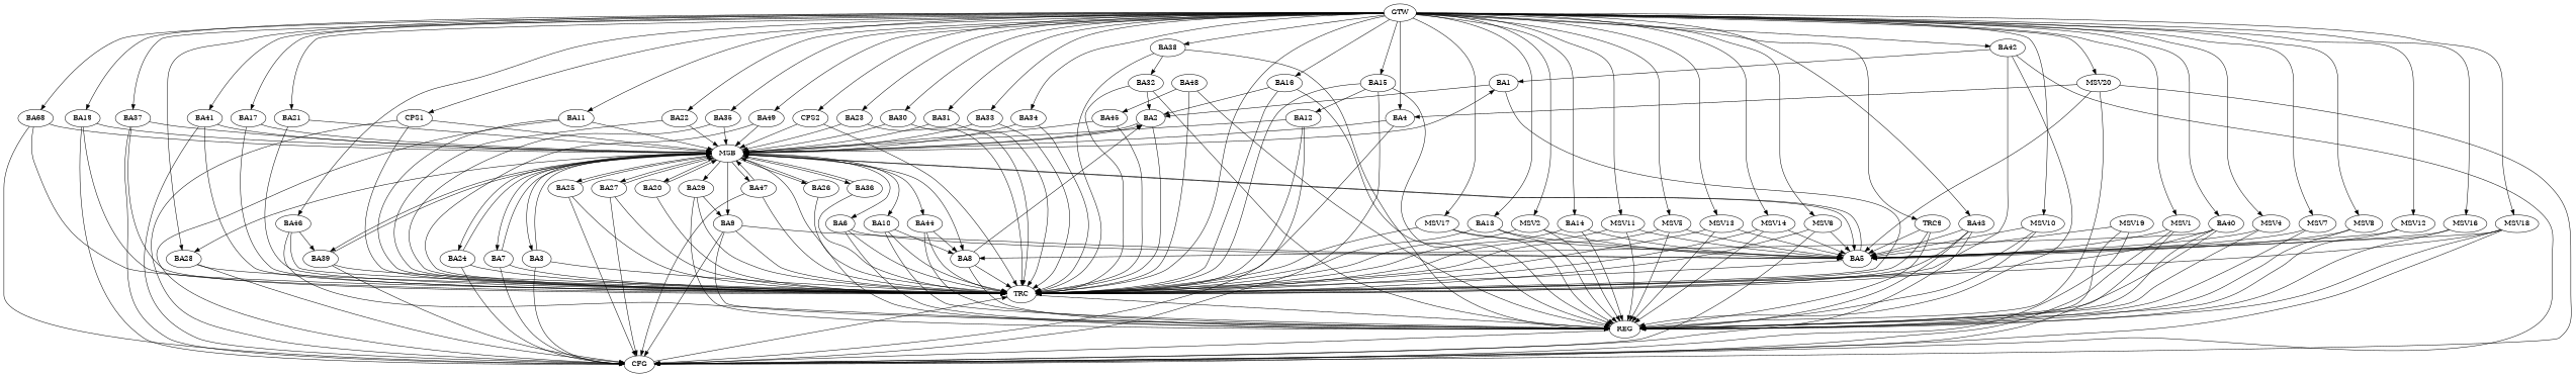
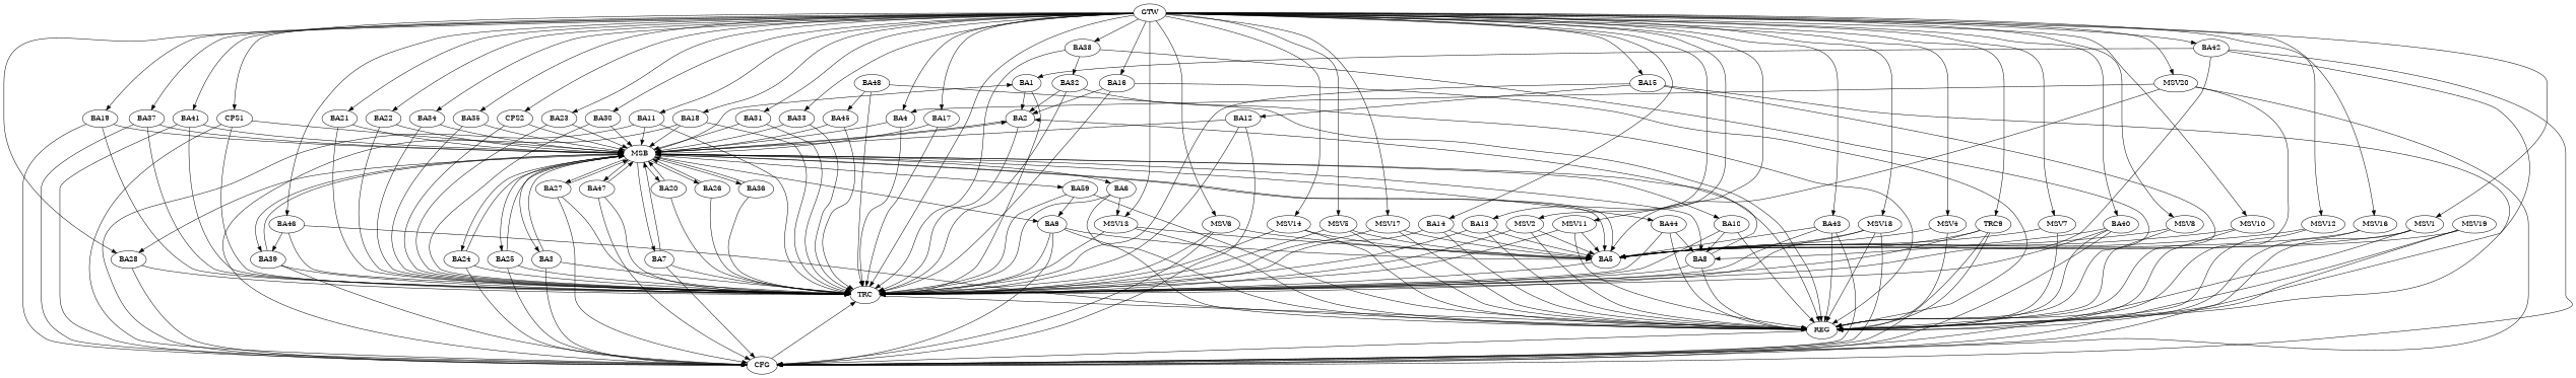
  strict digraph {
    n1 [label=BA1]
    n2 [label=BA2]
    n3 [label=TRC]
    n4 [label=MSB]
    n5 [label=REG]
    n6 [label=CFG]
    n7 [label=BA3]
    n8 [label=BA5]
    n9 [label=BA6]
    n10 [label=BA7]
    n11 [label=BA8]
    n12 [label=BA9]
    n13 [label=BA10]
    n14 [label=BA20]
    n15 [label=BA24]
    n16 [label=BA25]
    n17 [label=BA26]
    n18 [label=BA27]
    n19 [label=BA28]
-   n20 [label=BA29]
+   n20 [label=BA59]
    n21 [label=BA36]
    n22 [label=BA39]
    n23 [label=BA44]
    n24 [label=BA47]
    n25 [label=BA4]
    n26 [label=BA11]
    n27 [label=BA12]
    n28 [label=BA13]
    n29 [label=BA14]
    n30 [label=BA15]
    n31 [label=BA16]
    n32 [label=BA17]
-   n33 [label=BA68]
+   n33 [label=BA18]
    n34 [label=BA19]
    n35 [label=BA21]
    n36 [label=BA22]
    n37 [label=BA23]
    n38 [label=BA30]
    n39 [label=BA31]
    n40 [label=BA32]
    n41 [label=BA33]
    n42 [label=BA34]
    n43 [label=BA35]
    n44 [label=BA37]
    n45 [label=BA38]
    n46 [label=BA40]
    n47 [label=BA41]
    n48 [label=BA42]
    n49 [label=BA43]
    n50 [label=BA45]
    n51 [label=BA46]
    n52 [label=BA48]
-   n53 [label=BA49]
    n54 [label=CPS1]
    n55 [label=CPS2]
    n56 [label=GTW]
    n57 [label=MSV1]
    n58 [label=MSV2]
    n59 [label=MSV4]
    n60 [label=MSV5]
    n61 [label=MSV6]
    n62 [label=MSV7]
    n63 [label=MSV8]
    n64 [label=TRC9]
    n65 [label=MSV10]
    n66 [label=MSV11]
    n67 [label=MSV12]
    n68 [label=MSV13]
    n69 [label=MSV14]
    n70 [label=MSV16]
    n71 [label=MSV17]
    n72 [label=MSV18]
    n73 [label=MSV20]
    n74 [label=MSV19]
    n1 -> n2
    n1 -> n3
    n2 -> n3
    n2 -> n4
    n3 -> n5
    n4 -> n1
    n4 -> n2
    n4 -> n5
    n4 -> n7
    n4 -> n8
    n4 -> n9
    n4 -> n10
    n4 -> n11
    n4 -> n12
    n4 -> n13
    n4 -> n14
    n4 -> n15
    n4 -> n16
    n4 -> n17
    n4 -> n18
    n4 -> n19
    n4 -> n20
    n4 -> n21
    n4 -> n22
    n4 -> n23
    n4 -> n24
    n5 -> n6
    n6 -> n3
    n7 -> n3
    n7 -> n4
    n7 -> n6
    n8 -> n3
    n8 -> n4
    n9 -> n3
    n9 -> n5
-   n9 -> n8
+   n9 -> n68
    n10 -> n3
    n10 -> n4
    n10 -> n6
    n11 -> n2
    n11 -> n3
    n11 -> n5
    n12 -> n3
    n12 -> n5
    n12 -> n6
    n12 -> n8
    n13 -> n3
    n13 -> n5
    n13 -> n11
    n14 -> n3
    n14 -> n4
    n15 -> n3
    n15 -> n4
    n15 -> n6
    n16 -> n3
    n16 -> n4
    n16 -> n6
    n17 -> n3
    n17 -> n4
    n18 -> n3
    n18 -> n4
    n18 -> n6
    n19 -> n3
    n19 -> n6
    n20 -> n3
    n20 -> n5
    n20 -> n12
    n21 -> n3
    n21 -> n4
    n22 -> n3
    n22 -> n4
    n22 -> n6
    n23 -> n3
    n23 -> n5
    n23 -> n11
    n24 -> n3
    n24 -> n4
    n24 -> n6
    n25 -> n3
    n25 -> n4
    n26 -> n3
    n26 -> n4
    n26 -> n6
    n27 -> n3
    n27 -> n4
    n27 -> n6
    n28 -> n3
    n28 -> n5
    n28 -> n8
    n29 -> n3
    n29 -> n5
    n29 -> n8
    n30 -> n3
    n30 -> n5
    n30 -> n6
    n30 -> n27
    n31 -> n2
    n31 -> n3
    n31 -> n5
    n32 -> n3
    n32 -> n4
    n33 -> n3
    n33 -> n4
    n33 -> n6
    n34 -> n3
    n34 -> n4
    n34 -> n6
    n35 -> n3
    n35 -> n4
    n36 -> n3
    n36 -> n4
    n37 -> n3
    n37 -> n4
    n38 -> n3
    n38 -> n4
    n39 -> n3
    n39 -> n4
    n40 -> n2
    n40 -> n3
    n40 -> n5
    n41 -> n3
    n41 -> n4
    n42 -> n3
    n42 -> n4
    n43 -> n3
    n43 -> n4
    n44 -> n3
    n44 -> n4
    n44 -> n6
    n45 -> n3
    n45 -> n5
    n45 -> n40
    n46 -> n3
    n46 -> n5
    n46 -> n6
    n46 -> n11
    n47 -> n3
    n47 -> n4
    n47 -> n6
    n48 -> n1
    n48 -> n3
    n48 -> n5
    n48 -> n6
    n49 -> n3
    n49 -> n5
    n49 -> n6
    n49 -> n8
    n50 -> n3
    n50 -> n4
    n51 -> n3
    n51 -> n5
    n51 -> n22
    n52 -> n3
    n52 -> n5
    n52 -> n50
-   n53 -> n3
-   n53 -> n4
    n54 -> n3
    n54 -> n4
    n54 -> n6
    n55 -> n3
    n55 -> n4
    n56 -> n3
    n56 -> n19
    n56 -> n25
    n56 -> n26
    n56 -> n28
    n56 -> n29
    n56 -> n30
    n56 -> n31
    n56 -> n32
    n56 -> n33
    n56 -> n34
    n56 -> n35
    n56 -> n36
    n56 -> n37
    n56 -> n38
    n56 -> n39
    n56 -> n41
    n56 -> n42
    n56 -> n43
    n56 -> n44
    n56 -> n45
    n56 -> n46
    n56 -> n47
    n56 -> n48
    n56 -> n49
    n56 -> n51
-   n56 -> n53
    n56 -> n54
    n56 -> n55
    n56 -> n57
    n56 -> n58
    n56 -> n59
    n56 -> n60
    n56 -> n61
    n56 -> n62
    n56 -> n63
    n56 -> n64
    n56 -> n65
    n56 -> n66
    n56 -> n67
    n56 -> n68
    n56 -> n69
    n56 -> n70
    n56 -> n71
    n56 -> n72
    n56 -> n73
    n57 -> n5
    n57 -> n6
    n57 -> n8
    n58 -> n3
    n58 -> n5
    n58 -> n8
    n59 -> n5
    n59 -> n8
    n60 -> n3
    n60 -> n5
    n60 -> n8
    n61 -> n3
    n61 -> n6
    n61 -> n8
    n62 -> n5
    n62 -> n8
    n63 -> n5
    n63 -> n8
    n64 -> n3
    n64 -> n5
+   n64 -> n6
    n64 -> n8
-   n65 -> n3
    n65 -> n5
    n65 -> n8
    n66 -> n3
    n66 -> n5
    n66 -> n8
    n67 -> n5
    n67 -> n8
    n68 -> n3
    n68 -> n5
    n68 -> n8
    n69 -> n3
    n69 -> n5
    n69 -> n8
    n70 -> n5
    n70 -> n8
    n71 -> n3
    n71 -> n5
    n71 -> n8
    n72 -> n3
    n72 -> n5
    n72 -> n6
    n72 -> n8
    n73 -> n5
    n73 -> n6
    n73 -> n8
    n73 -> n25
    n74 -> n5
    n74 -> n6
    n74 -> n8
  }
